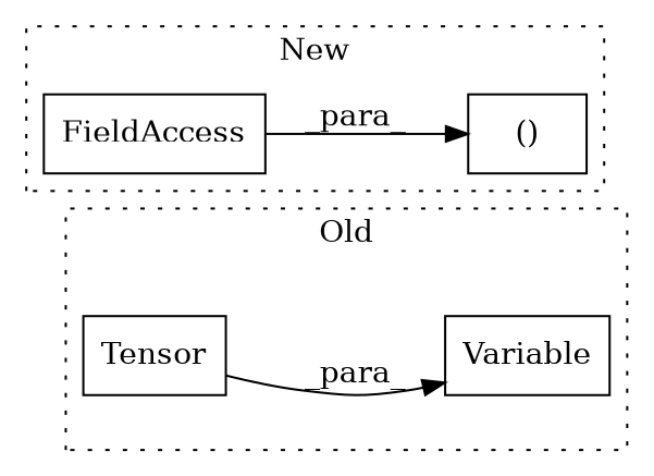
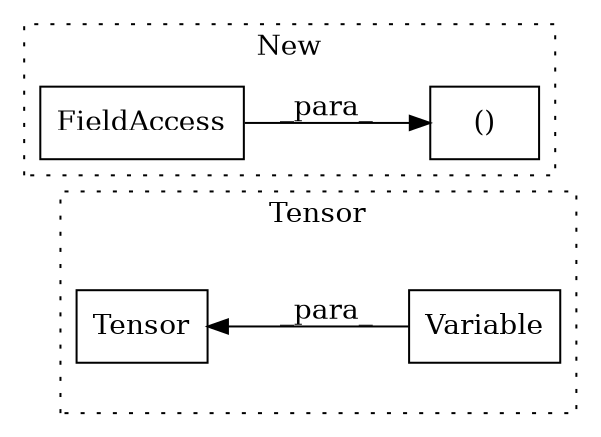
  digraph {
    fontname="DejaVu Serif"
    rankdir=LR
    node [a=32 fontname="DejaVu Serif" shape=box]
    edge [fontname="DejaVu Serif"]
    n1 [l="7,1" label=Tensor s="4649,4673"]
    n2 [l="9,1" label=Variable s="4703,4715"]
    n3 [a=106 l=31 label="()" s=6626]
    n4 [a=22 l=8 label=FieldAccess s=6649]
    subgraph cluster_1 {
-     label=Old
+     label=Tensor
      style=dotted
      n1
      n2
    }
    subgraph cluster_2 {
      label=New
      style=dotted
      n3
      n4
    }
-   n1 -> n2 [label=_para_]
+   n2 -> n1 [label=_para_]
    n4 -> n3 [label=_para_]
  }
